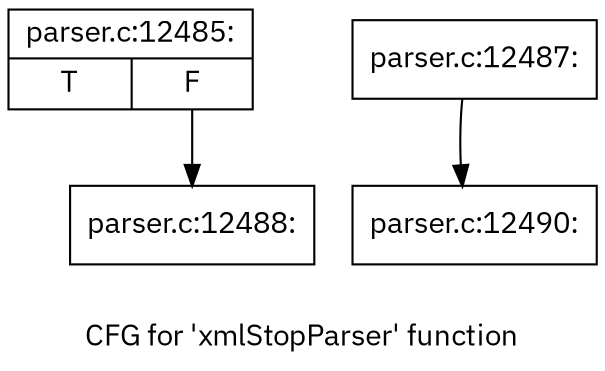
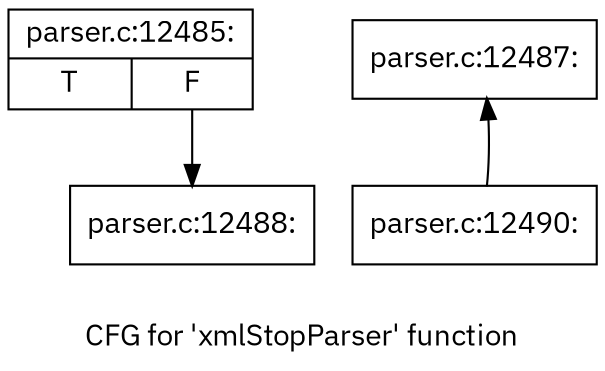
  digraph {
    fontname="IBM Plex Sans"
    label="CFG for 'xmlStopParser' function"
    node [fontname="IBM Plex Sans" shape=record]
    edge [fontname="IBM Plex Sans"]
    n1 [label="{parser.c:12485:|{<s0>T|<s1>F}}"]
    n2 [label="{parser.c:12488:}"]
    n3 [label="{parser.c:12487:}"]
    n4 [label="{parser.c:12490:}"]
    n1 -> n2 [tailport=s1]
-   n3 -> n4
+   n4 -> n3
  }
